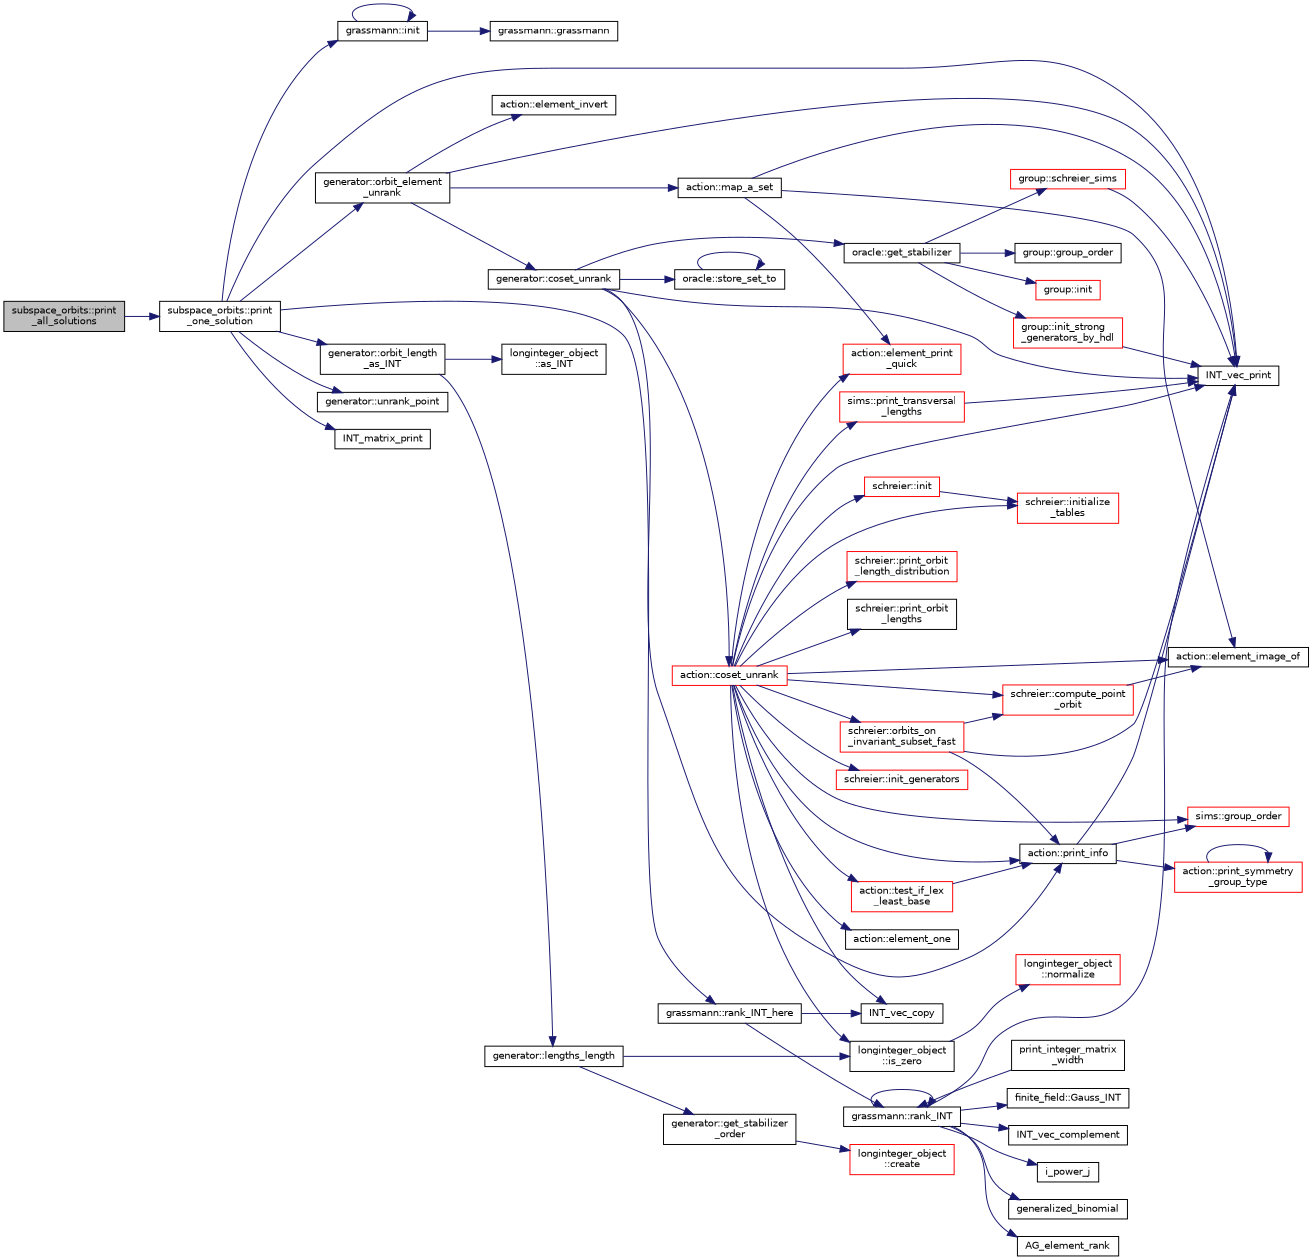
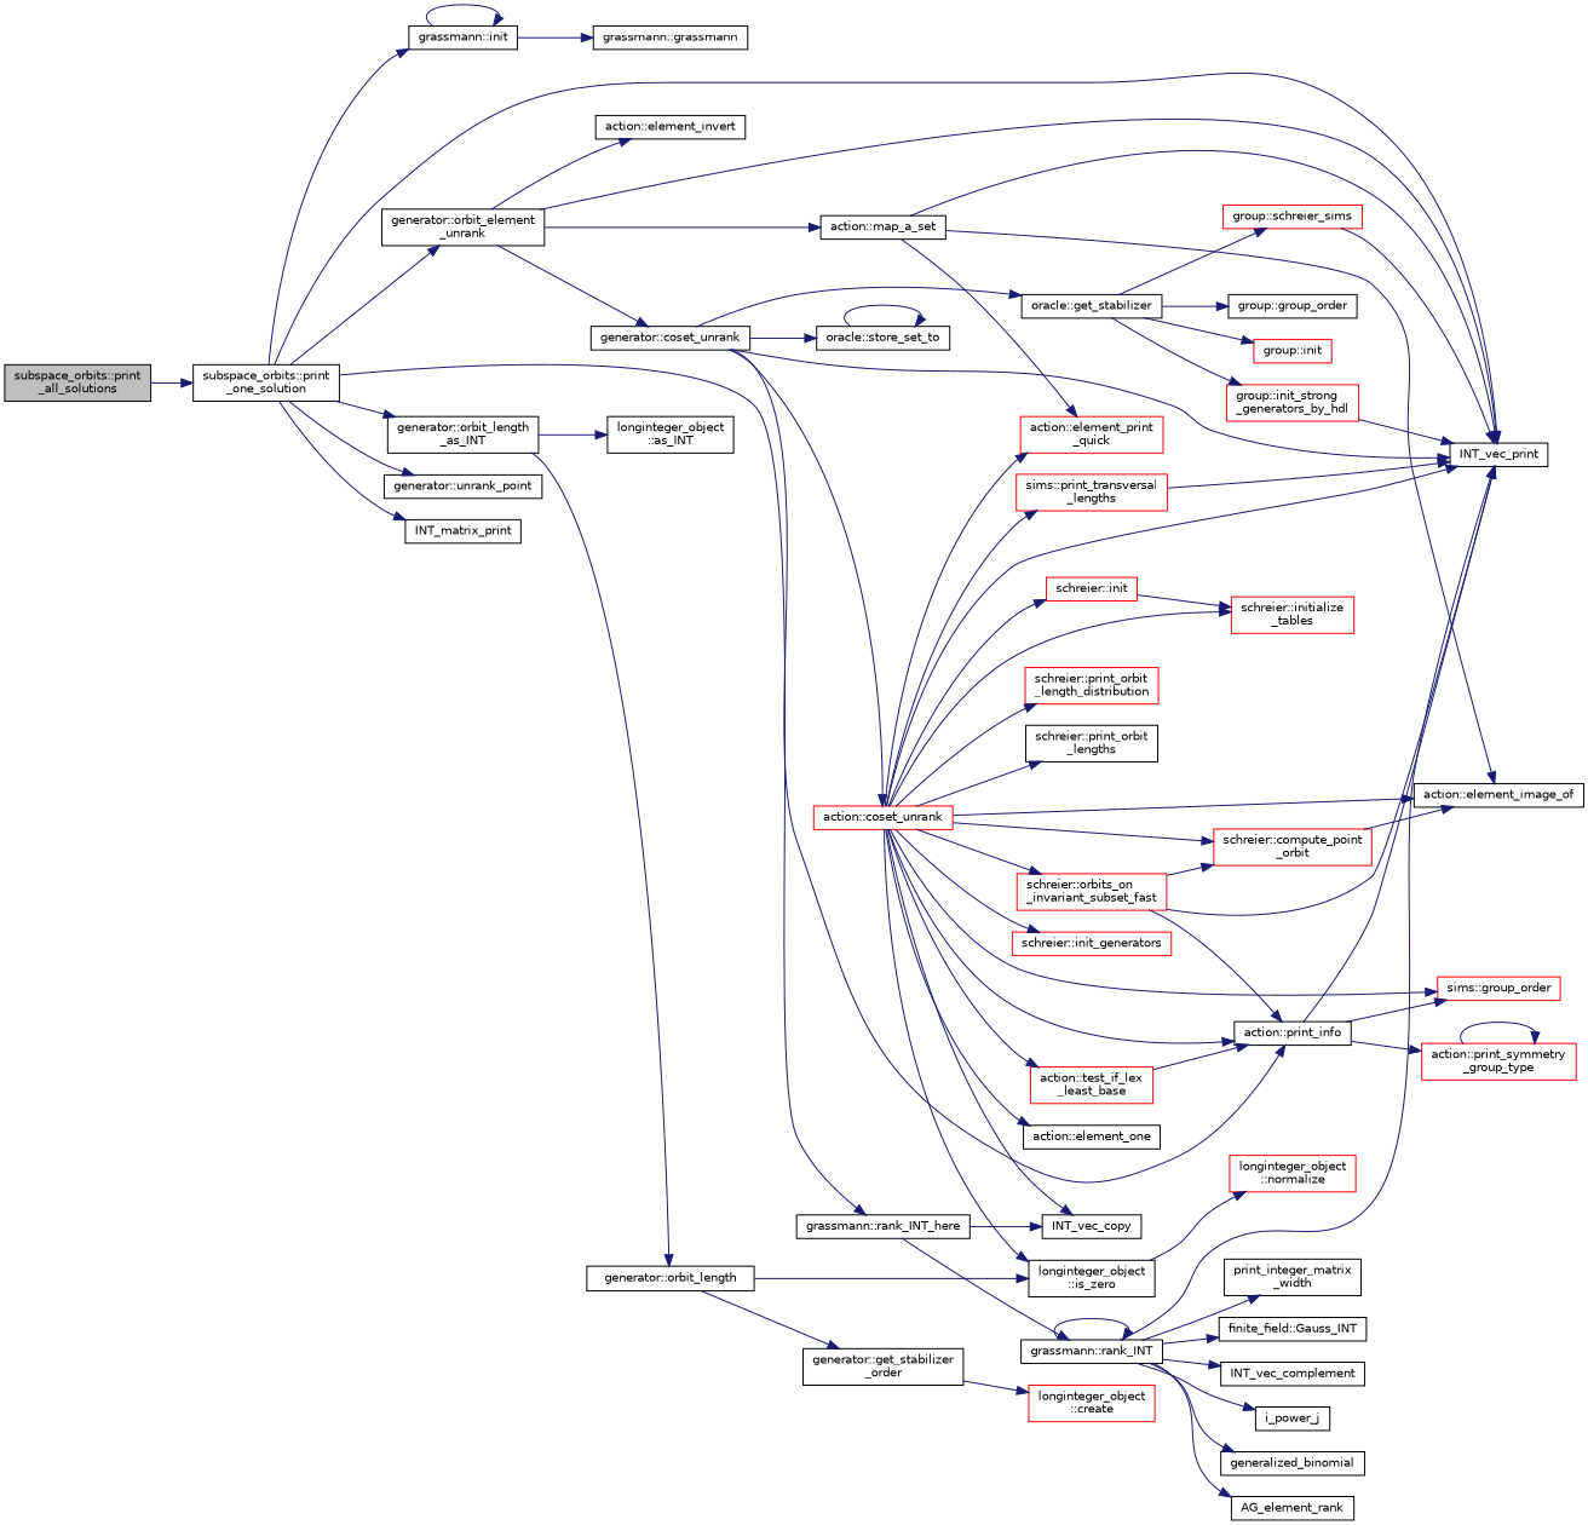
  digraph {
    rankdir=LR
    node [color=black fillcolor=white fontname=Helvetica fontsize=10 shape=record style=filled]
    edge [color=midnightblue fontname=Helvetica fontsize=10 labelfontname=Helvetica labelfontsize=10 style=solid]
    n1 [fillcolor=grey75 fontcolor=black height=0.2 label="subspace_orbits::print\l_all_solutions" width=0.4]
    n2 [height=0.2 label="subspace_orbits::print\l_one_solution" width=0.4]
    n3 [height=0.2 label="grassmann::init" width=0.4]
    n4 [height=0.2 label=INT_vec_print width=0.4]
    n5 [height=0.2 label="generator::orbit_length\l_as_INT" width=0.4]
    n6 [height=0.2 label="generator::orbit_element\l_unrank" width=0.4]
    n7 [height=0.2 label="generator::unrank_point" width=0.4]
    n8 [height=0.2 label=INT_matrix_print width=0.4]
    n9 [height=0.2 label="grassmann::rank_INT_here" width=0.4]
    n10 [height=0.2 label="grassmann::grassmann" width=0.4]
-   n11 [height=0.2 label="generator::lengths_length" width=0.4]
+   n11 [height=0.2 label="generator::orbit_length" width=0.4]
    n12 [height=0.2 label="longinteger_object\l::as_INT" width=0.4]
    n13 [height=0.2 label="generator::coset_unrank" width=0.4]
    n14 [height=0.2 label="action::element_invert" width=0.4]
    n15 [height=0.2 label="action::map_a_set" width=0.4]
    n16 [height=0.2 label=INT_vec_copy width=0.4]
    n17 [height=0.2 label="grassmann::rank_INT" width=0.4]
    n18 [height=0.2 label="generator::get_stabilizer\l_order" width=0.4]
    n19 [height=0.2 label="longinteger_object\l::is_zero" width=0.4]
    n20 [color=red height=0.2 label="longinteger_object\l::create" width=0.4]
    n21 [color=red height=0.2 label="longinteger_object\l::normalize" width=0.4]
    n22 [height=0.2 label="action::print_info" width=0.4]
    n23 [height=0.2 label="oracle::store_set_to" width=0.4]
    n24 [height=0.2 label="oracle::get_stabilizer" width=0.4]
    n25 [color=red height=0.2 label="action::coset_unrank" width=0.4]
    n26 [color=red height=0.2 label="action::element_print\l_quick" width=0.4]
    n27 [height=0.2 label="action::element_image_of" width=0.4]
    n28 [color=red height=0.2 label="action::print_symmetry\l_group_type" width=0.4]
    n29 [color=red height=0.2 label="sims::group_order" width=0.4]
    n30 [color=red height=0.2 label="group::init" width=0.4]
    n31 [color=red height=0.2 label="group::init_strong\l_generators_by_hdl" width=0.4]
    n32 [color=red height=0.2 label="group::schreier_sims" width=0.4]
    n33 [height=0.2 label="group::group_order" width=0.4]
    n34 [color=red height=0.2 label="action::test_if_lex\l_least_base" width=0.4]
    n35 [color=red height=0.2 label="sims::print_transversal\l_lengths" width=0.4]
    n36 [color=red height=0.2 label="schreier::init" width=0.4]
    n37 [color=red height=0.2 label="schreier::initialize\l_tables" width=0.4]
    n38 [color=red height=0.2 label="schreier::init_generators" width=0.4]
    n39 [height=0.2 label="action::element_one" width=0.4]
    n40 [color=red height=0.2 label="schreier::compute_point\l_orbit" width=0.4]
    n41 [color=red height=0.2 label="schreier::orbits_on\l_invariant_subset_fast" width=0.4]
    n42 [color=red height=0.2 label="schreier::print_orbit\l_length_distribution" width=0.4]
    n43 [height=0.2 label="schreier::print_orbit\l_lengths" width=0.4]
    n44 [height=0.2 label="print_integer_matrix\l_width" width=0.4]
    n45 [height=0.2 label="finite_field::Gauss_INT" width=0.4]
    n46 [height=0.2 label=INT_vec_complement width=0.4]
    n47 [height=0.2 label=i_power_j width=0.4]
    n48 [height=0.2 label=generalized_binomial width=0.4]
    n49 [height=0.2 label=AG_element_rank width=0.4]
    n1 -> n2
    n2 -> n3
    n2 -> n4
    n2 -> n5
    n2 -> n6
    n2 -> n7
    n2 -> n8
    n2 -> n9
    n3 -> n3
    n3 -> n10
    n5 -> n11
    n5 -> n12
    n6 -> n4
    n6 -> n13
    n6 -> n14
    n6 -> n15
    n9 -> n16
    n9 -> n17
    n11 -> n18
    n11 -> n19
    n13 -> n4
    n13 -> n22
    n13 -> n23
    n13 -> n24
    n13 -> n25
    n15 -> n4
    n15 -> n26
    n15 -> n27
    n17 -> n4
    n17 -> n17
-   n44 -> n17
+   n17 -> n44
    n17 -> n45
    n17 -> n46
    n17 -> n47
    n17 -> n48
    n17 -> n49
    n18 -> n20
    n19 -> n21
    n22 -> n4
    n22 -> n28
    n22 -> n29
    n23 -> n23
    n24 -> n30
    n24 -> n31
    n24 -> n32
    n24 -> n33
    n25 -> n4
    n25 -> n16
    n25 -> n19
    n25 -> n22
    n25 -> n26
    n25 -> n27
    n25 -> n29
    n25 -> n34
    n25 -> n35
    n25 -> n36
    n25 -> n37
    n25 -> n38
    n25 -> n39
    n25 -> n40
    n25 -> n41
    n25 -> n42
    n25 -> n43
    n28 -> n28
    n31 -> n4
    n32 -> n4
    n34 -> n22
    n35 -> n4
    n36 -> n37
    n40 -> n27
    n41 -> n4
    n41 -> n22
    n41 -> n40
  }
